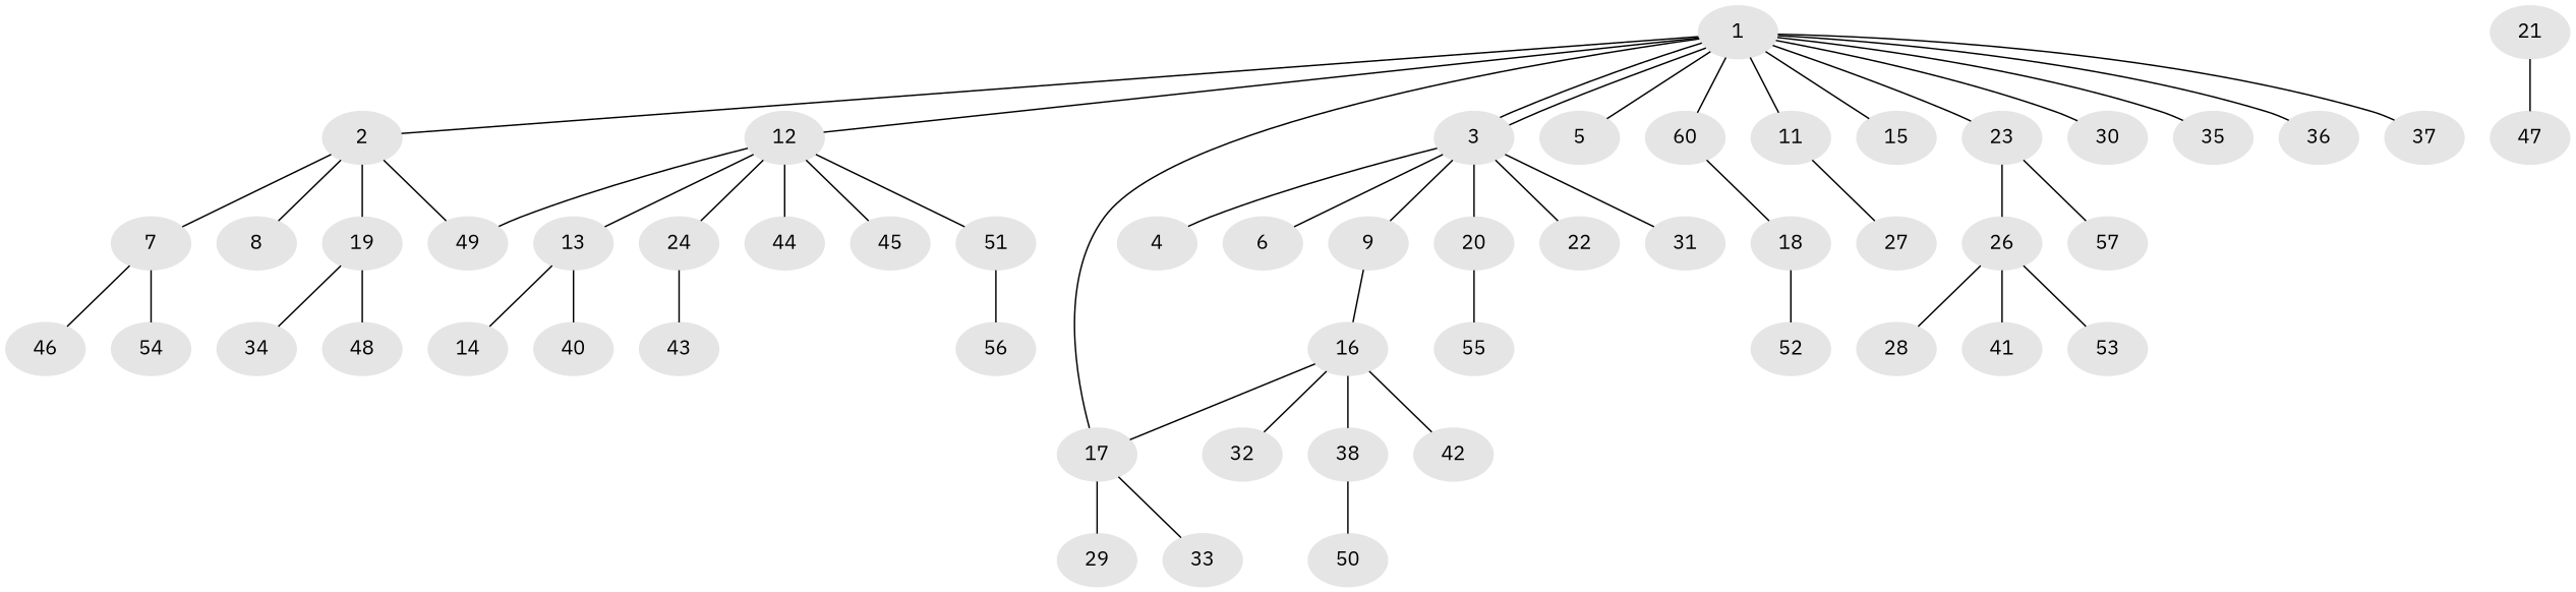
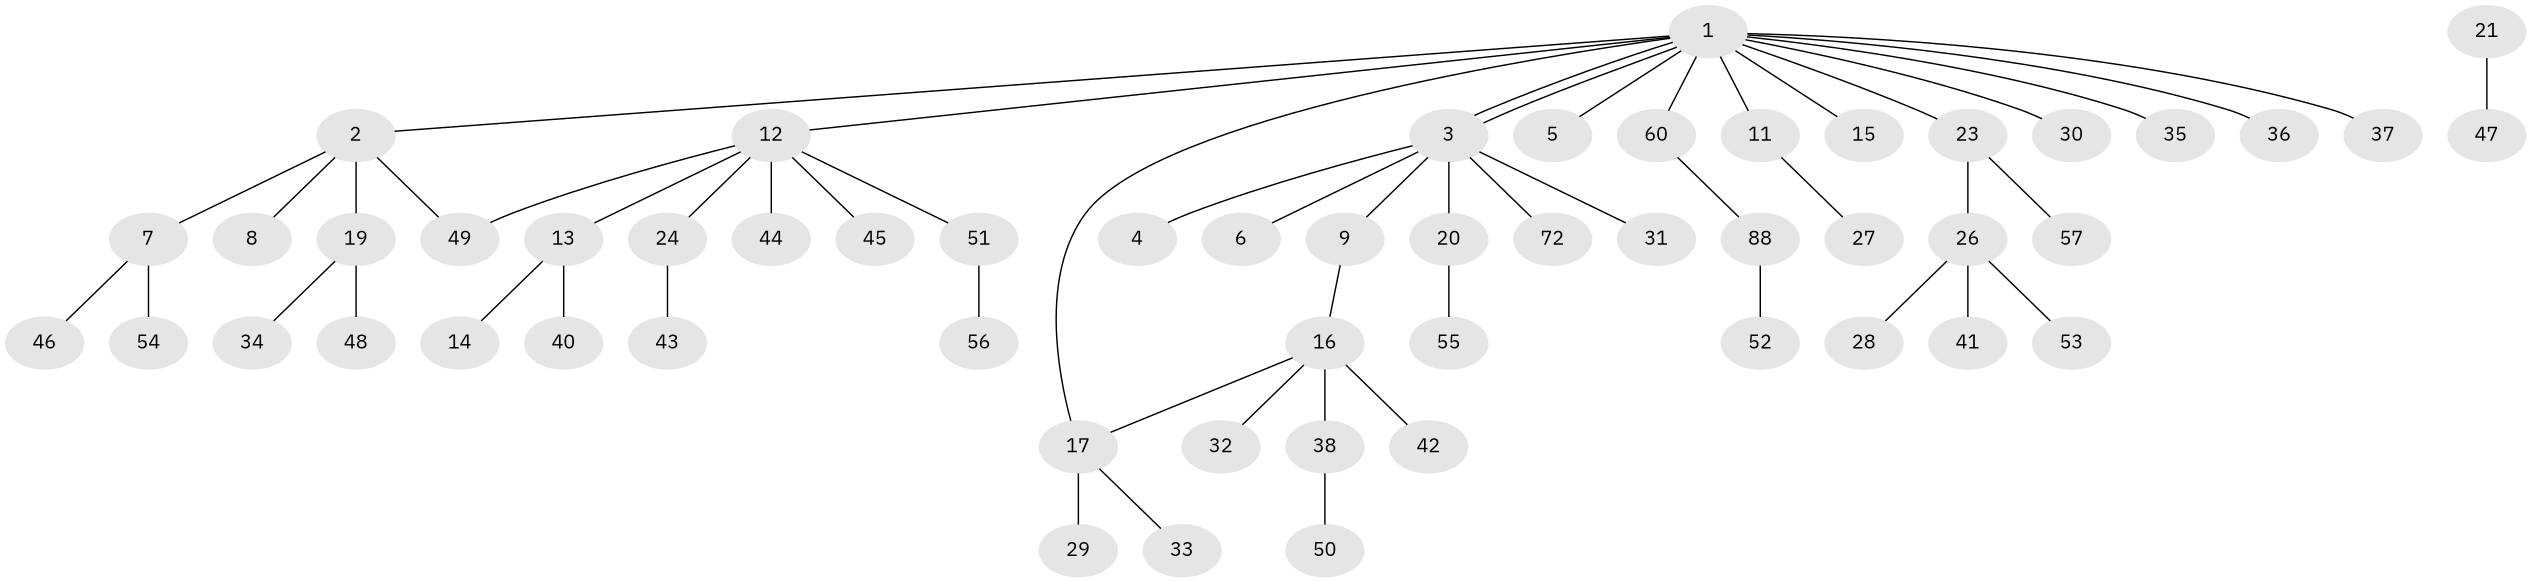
  graph {
    fontname="IBM Plex Sans"
    node [color=gray90 fontname="IBM Plex Sans" style=filled]
    edge [fontname="IBM Plex Sans"]
    1
    2
    3
    5
    n5 [label=60]
    11
    12
    15
    17
    23
    30
    35
    36
    37
    7
    8
    19
    49
    4
    6
    9
    20
-   22
+   22 [label=72]
    31
-   18
+   18 [label=88]
    27
    13
    24
    44
    45
    51
    29
    33
    26
    57
    46
    54
    34
    48
    16
    55
    32
    38
    42
    52
    14
    40
    21
    47
    43
    56
    50
    28
    41
    53
    1 -- 2
    1 -- 3
    1 -- 3
    1 -- 5
    1 -- n5
    1 -- 11
    1 -- 12
    1 -- 15
    1 -- 17
    1 -- 23
    1 -- 30
    1 -- 35
    1 -- 36
    1 -- 37
    2 -- 7
    2 -- 8
    2 -- 19
    2 -- 49
    3 -- 4
    3 -- 6
    3 -- 9
    3 -- 20
    3 -- 22
    3 -- 31
    n5 -- 18
    11 -- 27
    12 -- 49
    12 -- 13
    12 -- 24
    12 -- 44
    12 -- 45
    12 -- 51
    17 -- 29
    17 -- 33
    23 -- 26
    23 -- 57
    7 -- 46
    7 -- 54
    19 -- 34
    19 -- 48
    9 -- 16
    20 -- 55
    18 -- 52
    13 -- 14
    13 -- 40
    24 -- 43
    51 -- 56
    26 -- 28
    26 -- 41
    26 -- 53
    16 -- 17
    16 -- 32
    16 -- 38
    16 -- 42
    38 -- 50
    21 -- 47
  }
